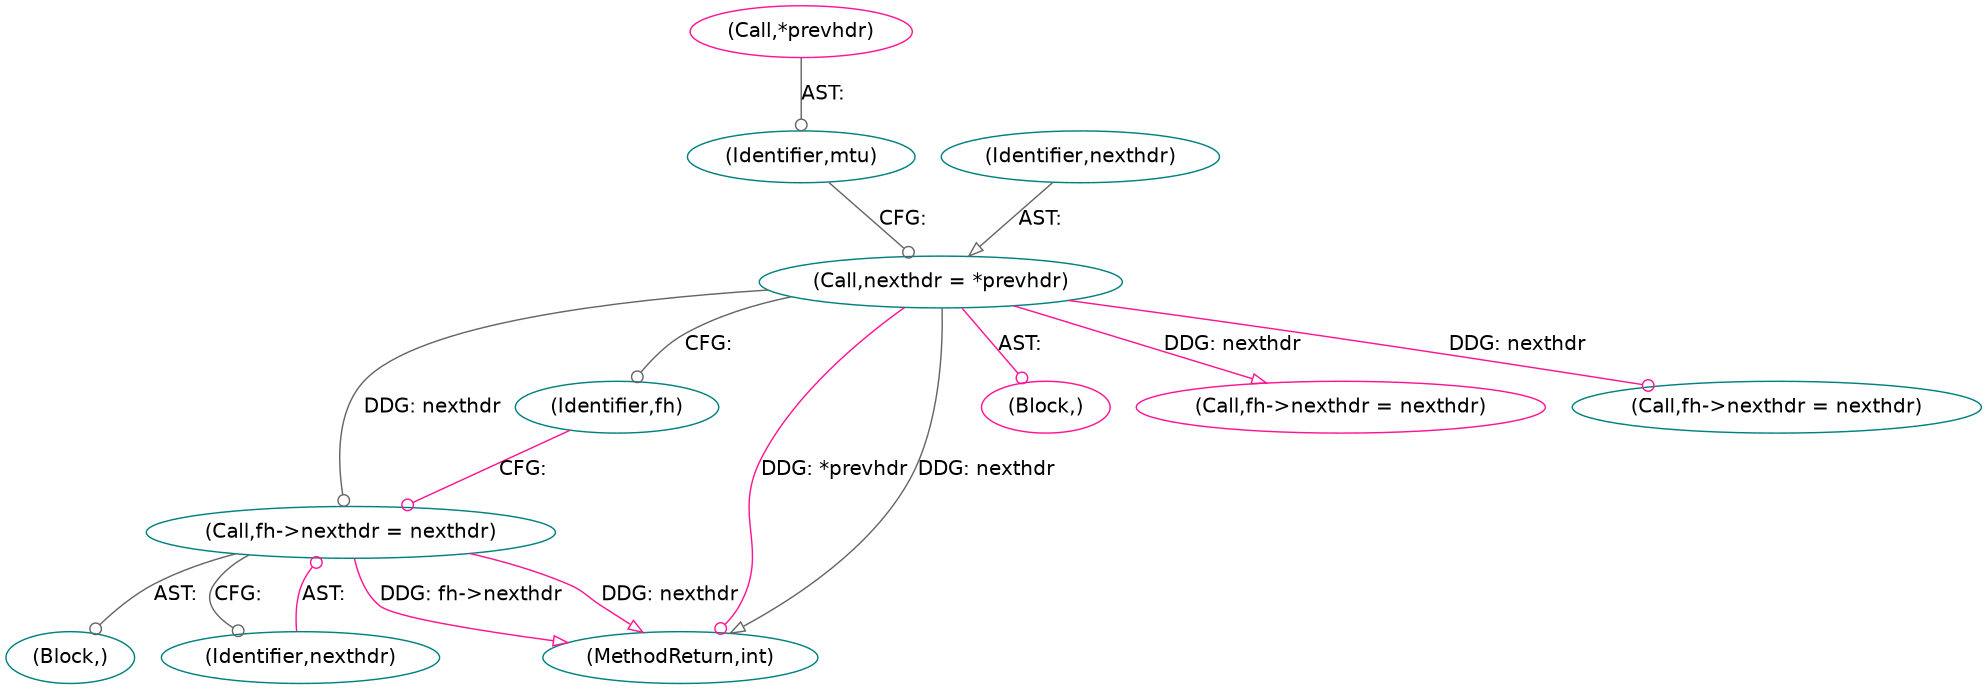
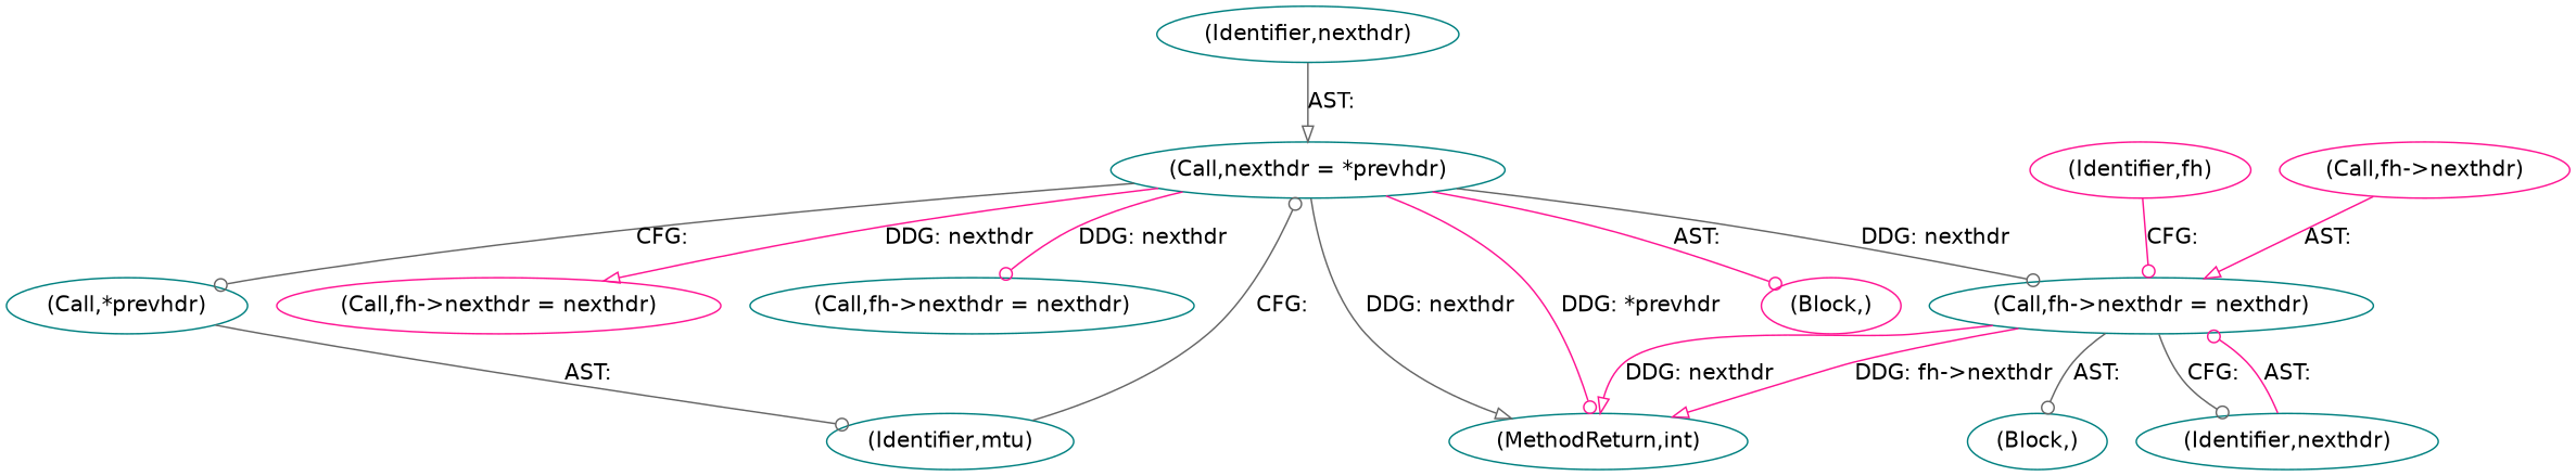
  digraph {
    fontname="DejaVu Sans"
    node [color=teal fontname="DejaVu Sans"]
    edge [arrowhead=odot color=deeppink fontname="DejaVu Sans"]
    n1 [label="(Call,fh->nexthdr = nexthdr)"]
    n2 [label="(Block,)"]
    n3 [label="(MethodReturn,int)"]
    n4 [label="(Identifier,nexthdr)"]
    n5 [label="(Call,nexthdr = *prevhdr)"]
    n6 [color=deeppink label="(Block,)"]
-   n7 [color=deeppink label="(Call,*prevhdr)"]
+   n7 [label="(Call,*prevhdr)"]
    n8 [color=deeppink label="(Call,fh->nexthdr = nexthdr)"]
    n9 [label="(Call,fh->nexthdr = nexthdr)"]
    n10 [label="(Identifier,mtu)"]
-   n11 [label="(Identifier,fh)"]
+   n11 [color=deeppink label="(Identifier,fh)"]
+   n12 [color=deeppink label="(Call,fh->nexthdr)"]
    n13 [label="(Identifier,nexthdr)"]
    n1 -> n2 [color=gray40 label="AST: "]
    n1 -> n3 [arrowhead=onormal label="DDG: nexthdr"]
    n1 -> n3 [arrowhead=onormal label="DDG: fh->nexthdr"]
    n1 -> n4 [color=gray40 label="CFG: "]
    n4 -> n1 [label="AST: "]
    n5 -> n1 [color=gray40 label="DDG: nexthdr"]
    n5 -> n3 [label="DDG: *prevhdr"]
    n5 -> n3 [arrowhead=onormal color=gray40 label="DDG: nexthdr"]
    n5 -> n6 [label="AST: "]
-   n5 -> n11 [color=gray40 label="CFG: "]
+   n5 -> n7 [color=gray40 label="CFG: "]
    n5 -> n8 [arrowhead=onormal label="DDG: nexthdr"]
    n5 -> n9 [label="DDG: nexthdr"]
    n7 -> n10 [color=gray40 label="AST: "]
    n10 -> n5 [color=gray40 label="CFG: "]
    n11 -> n1 [label="CFG: "]
+   n12 -> n1 [arrowhead=onormal label="AST: "]
    n13 -> n5 [arrowhead=onormal color=gray40 label="AST: "]
  }
